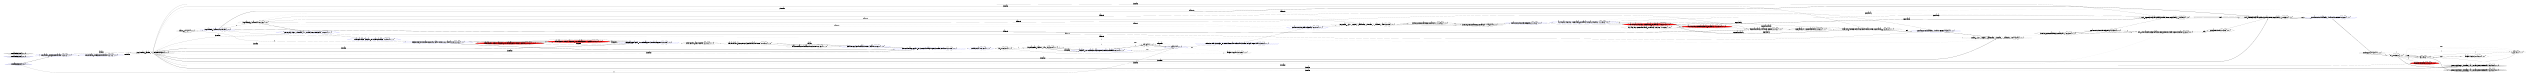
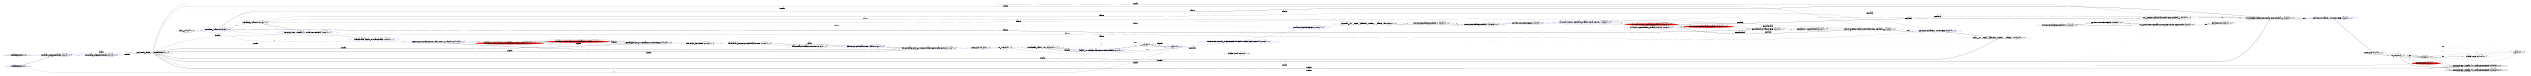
  digraph {
    rankdir=LR
    node [color=gray40 fillcolor=white shape=ellipse style=filled]
    edge [style=dotted]
    n1 [color=black label="int i = 0@@@13@@@['1', '1', '1']"]
    n2 [color=black label="String instanceName = \"localhost_\" + (12918 + i)@@@16@@@['1', '1', '1']"]
    n3 [color=blue label="i < n@@@14@@@['1', '1', '1']" shape=diamond]
    n4 [color=blue label="participants(i( = new MockParticipantManager(ZK_ADDR,clusterName,instanceName)@@@17@@@['1', '1', '1']"]
    n5 [color=blue label="ZkHelixClusterVerifier _clusterVerifier = new BestPossibleExternalViewVerifier.Builder(clusterName).setZkAddr(ZK_ADDR).build()@@@20@@@['1', '1', '1']"]
    n6 [label="participants(i(.syncStart()@@@18@@@['1', '1', '1']"]
    n7 [label="i++@@@15@@@['1', '1', '1']"]
    n8 [color=blue label="Assert.assertTrue(result,disableNode + \" should NOT be in OFFLINE\")@@@36@@@['1', '1', '1']"]
    n9 [color=black label="controller.syncStop()@@@37@@@['1', '1', '1']"]
    n10 [label="int i = 0@@@38@@@['1', '1', '1']"]
    n11 [label="i < 5@@@39@@@['1', '1', '1']" shape=diamond]
    n12 [color=black label="ClusterSetup.processCommandLineArgs(command.split(\"\s+\"))@@@32@@@['1', '1', '1']"]
    n13 [label="Assert.assertTrue(_clusterVerifier.verifyByPolling())@@@39@@@['1', '1', '0']"]
    n14 [label="result = ClusterStateVerifier.verifyByZkCallback(new BestPossAndExtViewZkVerifier(ZK_ADDR,clusterName))@@@33@@@['0', '0', '1']"]
    n15 [label="result = ZkTestHelper.verifyState(_gZkClient,clusterName,\"TestDB0\",expectStateMap,\"!=\")@@@40@@@['1', '1', '0']"]
    n16 [color=black label="Assert.assertTrue(result)@@@34@@@['0', '0', '1']"]
    n17 [label="String disableNode = \"localhost_12919\"@@@7@@@['0', '0', '1']"]
    n18 [label="String command = \"--zkSvr \" + ZK_ADDR + \" --enableInstance \" + clusterName + \" \" + disableNode + \" false\"@@@22@@@['1', '1', '1']"]
    n19 [color=blue label="Assert.assertTrue(result,disableNode + \" should be in OFFLINE\")@@@30@@@['1', '1', '1']"]
    n20 [color=blue label="System.out.println(\"START \" + clusterName + \" at \" + new Date(System.currentTimeMillis()))@@@8@@@['1', '1', '1']"]
    n21 [label="expectInstanceStateMap.put(disableNode,\"OFFLINE\")@@@27@@@['1', '1', '1']"]
    n22 [label="command = \"--zkSvr \" + ZK_ADDR + \" --enableInstance \" + clusterName + \" \" + disableNode + \" true\"@@@31@@@['1', '1', '1']"]
    n23 [color=black label="ClusterSetup.processCommandLineArgs(command.split(\" \"))@@@23@@@['0', '0', '1']"]
    n24 [label="ClusterSetup.processCommandLineArgs(command.split(\"\s+\"))@@@29@@@['1', '1', '0']"]
    n25 [color=blue label="MockParticipantManager(( participants = new MockParticipantManager((((@@@9@@@['1', '1', '1']"]
    n26 [color=black label="expectStateMap.put(\".*\",expectInstanceStateMap)@@@28@@@['1', '1', '1']"]
    n27 [color=black fillcolor=lightgray label="System.out.println(\"END \" + clusterName + \" at \" + new Date(System.currentTimeMillis()))@@@43@@@['0', '0', '1']"]
    n28 [color=black fillcolor=red label="ZkBaseDataAccessor<ZNRecord> baseAccessor = new ZkBaseDataAccessor<ZNRecord>(_gZkClient)@@@11@@@['1', '0', '0']"]
    n29 [color=blue label="ZKHelixDataAccessor accessor = new ZKHelixDataAccessor(clusterName,baseAccessor)@@@12@@@['1', '1', '0']"]
    n30 [fillcolor=red label="ZkBaseDataAccessor<ZNRecord> baseAccessor = new ZkBaseDataAccessor<>(_gZkClient)@@@11@@@['0', '1', '0']"]
    n31 [color=black label="Builder keyBuilder = accessor.keyBuilder()@@@13@@@['1', '1', '0']"]
    n32 [color=blue label="TestHelper.setupCluster(clusterName,ZK_ADDR,12918,\"localhost\",\"TestDB\",1,8,n,3,\"MasterSlave\",true)@@@10@@@['1', '1', '1']"]
    n33 [color=blue label="ClusterControllerManager controller = new ClusterControllerManager(ZK_ADDR,clusterName,\"controller_0\")@@@11@@@['1', '1', '1']"]
    n34 [color=blue label="Assert.assertTrue(_clusterVerifier.verifyByPolling())@@@21@@@['1', '1', '1']"]
    n35 [color=blue label="Assert.assertTrue(_clusterVerifier.verifyByPolling())@@@24@@@['1', '1', '1']"]
    n36 [fillcolor=lightgray label="System.out.println(\"END \" + clusterName + \" at \" + new Date(System.currentTimeMillis()))@@@49@@@['1', '1', '0']"]
    n37 [color=black label="result = ZkTestHelper.verifyState(_gZkClient,clusterName,\"TestDB0\",expectStateMap,\"!=\")@@@35@@@['1', '1', '1']"]
    n38 [color=black fillcolor=red label="deleteCluster(clusterName)@@@48@@@['0', '1', '0']"]
    n39 [label="i++@@@40@@@['1', '1', '1']"]
    n40 [label="participants(i(.syncStop()@@@41@@@['0', '0', '1']"]
    n41 [fillcolor=red label="Map<String,Map<String,String>> expectStateMap = new HashMap<>()@@@31@@@['0', '1', '0']"]
    n42 [label="boolean result = ZkTestHelper.verifyState(_gZkClient,clusterName,\"TestDB0\",expectStateMap,\"==\")@@@29@@@['1', '1', '1']"]
    n43 [color=black fillcolor=red label="Map<String,String> expectInstanceStateMap = new HashMap<>()@@@32@@@['0', '1', '0']"]
    n44 [color=black fillcolor=lightgray label="testDisableNodeCustomIS['0', '1', '0']" shape=diamond]
    n45 [color=blue label="String className = TestHelper.getTestClassName()@@@3@@@['1', '1', '1']"]
    n46 [color=black label="String clusterName = className + \"_\" + methodName@@@5@@@['1', '1', '1']"]
    n47 [color=blue label="String methodName = TestHelper.getTestMethodName()@@@4@@@['1', '1', '1']"]
    n48 [color=black label="final int n = 5@@@6@@@['1', '1', '1']"]
    n49 [color=blue label="controller.syncStart()@@@12@@@['1', '1', '1']"]
    n50 [color=blue label="String disableNode = \"localhost_12918\"@@@7@@@['1', '1', '0']"]
    n51 [label="Map<String,String> expectInstanceStateMap = new HashMap<String,String>()@@@26@@@['1', '0', '1']"]
    n52 [label="idealState.setRebalanceMode(RebalanceMode.CUSTOMIZED)@@@15@@@['1', '1', '0']"]
    n53 [color=blue label="accessor.setProperty(keyBuilder.idealStates(\"TestDB0\"),idealState)@@@16@@@['1', '1', '0']"]
    n54 [color=blue label="Map<String,Map<String,String>> expectStateMap = new HashMap<String,Map<String,String>>()@@@25@@@['1', '0', '1']"]
-   n55 [color=blue fillcolor=lightgray label="testDisableNodeCustomIS['1', '0', '0']" shape=diamond]
    n56 [label="IdealState idealState = accessor.getProperty(keyBuilder.idealStates(\"TestDB0\"))@@@14@@@['1', '1', '0']"]
    n57 [color=blue fillcolor=lightgray label="testDisableNodeAutoIS['0', '0', '1']" shape=diamond]
    n1 -> n2 [label=i style=solid]
    n1 -> n3 [style=solid]
    n1 -> n3 [label=i]
    n2 -> n4 [label=instanceName style=bold]
    n2 -> n4 [style=bold]
    n3 -> n2 [label=true]
    n3 -> n2
    n3 -> n4 [label=true style=solid]
    n3 -> n5 [style=solid]
-   n3 -> n6 [label=true]
+   n3 -> n6 [label=expectStateMap]
    n3 -> n7 [label=instanceName]
    n4 -> n6
    n4 -> n7 [label=i style=bold]
    n5 -> n34 [style=solid]
    n7 -> n2 [label=i]
    n7 -> n3 [style=bold]
    n7 -> n3 [label=i style=bold]
    n8 -> n9 [style=bold]
    n9 -> n10 [label=i style=bold]
    n9 -> n10
    n9 -> n11 [label=i]
    n10 -> n11 [label=true style=bold]
    n10 -> n11
    n10 -> n11 [label=i style=solid]
    n10 -> n36 [style=bold]
    n10 -> n38 [style=solid]
    n10 -> n39
    n10 -> n39 [label=i]
    n10 -> n39 [label=true]
    n11 -> n10 [label=i]
    n11 -> n10 [style=bold]
    n11 -> n27 [style=bold]
    n11 -> n40 [label=true style=solid]
    n11 -> n40 [style=solid]
    n12 -> n13 [style=bold]
    n12 -> n14 [style=bold]
    n13 -> n14 [label=0 style=bold]
    n13 -> n15 [style=solid]
    n14 -> n16
    n14 -> n16 [label=result style=bold]
    n15 -> n37 [label=result]
    n15 -> n37 [style=bold]
    n16 -> n37 [style=solid]
    n17 -> n8 [label=disableNode]
    n17 -> n18 [label=disableNode style=solid]
    n17 -> n19 [label=disableNode style=solid]
    n17 -> n20 [style=bold]
    n17 -> n21 [label=disableNode style=solid]
    n17 -> n22 [label=disableNode]
    n18 -> n23 [style=bold]
    n18 -> n24 [style=bold]
    n19 -> n22 [style=bold]
    n20 -> n25 [style=solid]
    n21 -> n26 [style=bold]
    n22 -> n12
    n23 -> n35 [style=solid]
    n24 -> n23 [label=0 style=solid]
    n24 -> n35 [style=solid]
    n25 -> n32
    n26 -> n42
    n28 -> n29 [style=solid]
    n28 -> n29 [label=baseAccessor style=solid]
    n28 -> n30 [label=0 style=bold]
    n29 -> n31
    n30 -> n29 [style=bold]
    n30 -> n29 [label=baseAccessor style=solid]
    n31 -> n56 [style=solid]
    n32 -> n28
    n32 -> n30 [style=bold]
    n32 -> n33 [style=bold]
    n33 -> n49
    n34 -> n18 [style=solid]
    n35 -> n41 [style=solid]
    n35 -> n54
    n37 -> n8 [label=result style=bold]
    n37 -> n8 [style=bold]
    n38 -> n36
    n39 -> n11 [style=solid]
    n39 -> n11 [label=i style=solid]
    n40 -> n39
    n41 -> n15 [label=expectStateMap style=bold]
    n41 -> n42 [label=expectStateMap style=bold]
    n41 -> n43 [style=solid]
    n42 -> n19
    n42 -> n19 [label=result style=bold]
    n43 -> n21 [style=solid]
    n43 -> n26 [label=expectInstanceStateMap]
    n44 -> n45
    n45 -> n46 [label=className style=solid]
    n45 -> n47 [style=bold]
    n46 -> n4 [label=clusterName]
    n46 -> n14 [label=clusterName]
    n46 -> n15 [label=clusterName style=solid]
    n46 -> n18 [label=clusterName]
    n46 -> n20 [label=clusterName style=solid]
    n46 -> n22 [label=clusterName style=bold]
    n46 -> n27 [label=clusterName]
    n46 -> n29 [label=clusterName style=bold]
    n46 -> n32 [label=clusterName]
    n46 -> n33 [label=clusterName style=bold]
    n46 -> n36 [label=clusterName style=bold]
    n46 -> n37 [label=clusterName style=bold]
    n46 -> n38 [label=clusterName style=solid]
    n46 -> n42 [label=clusterName style=solid]
    n46 -> n48
    n47 -> n46
    n47 -> n46 [label=methodName]
    n48 -> n17
    n48 -> n32 [label=n style=solid]
    n48 -> n50 [style=solid]
    n49 -> n1
    n50 -> n17 [label=0 style=solid]
    n50 -> n18 [label=disableNode]
    n50 -> n19 [label=disableNode style=solid]
    n50 -> n20
    n50 -> n21 [label=disableNode style=bold]
    n50 -> n22 [label=disableNode]
    n50 -> n37 [label=disableNode style=bold]
    n51 -> n21
    n51 -> n26 [label=expectInstanceStateMap]
    n51 -> n43 [label=0 style=bold]
    n52 -> n53 [style=solid]
    n53 -> n33 [style=bold]
    n54 -> n15 [label=expectStateMap]
    n54 -> n37 [label=expectStateMap style=solid]
    n54 -> n41 [label=0 style=solid]
    n54 -> n42 [label=expectStateMap style=solid]
    n54 -> n51
-   n55 -> n45
    n56 -> n52 [style=solid]
    n56 -> n53 [label=idealState style=bold]
    n57 -> n3 [label=n style=solid]
    n57 -> n45 [style=bold]
  }
